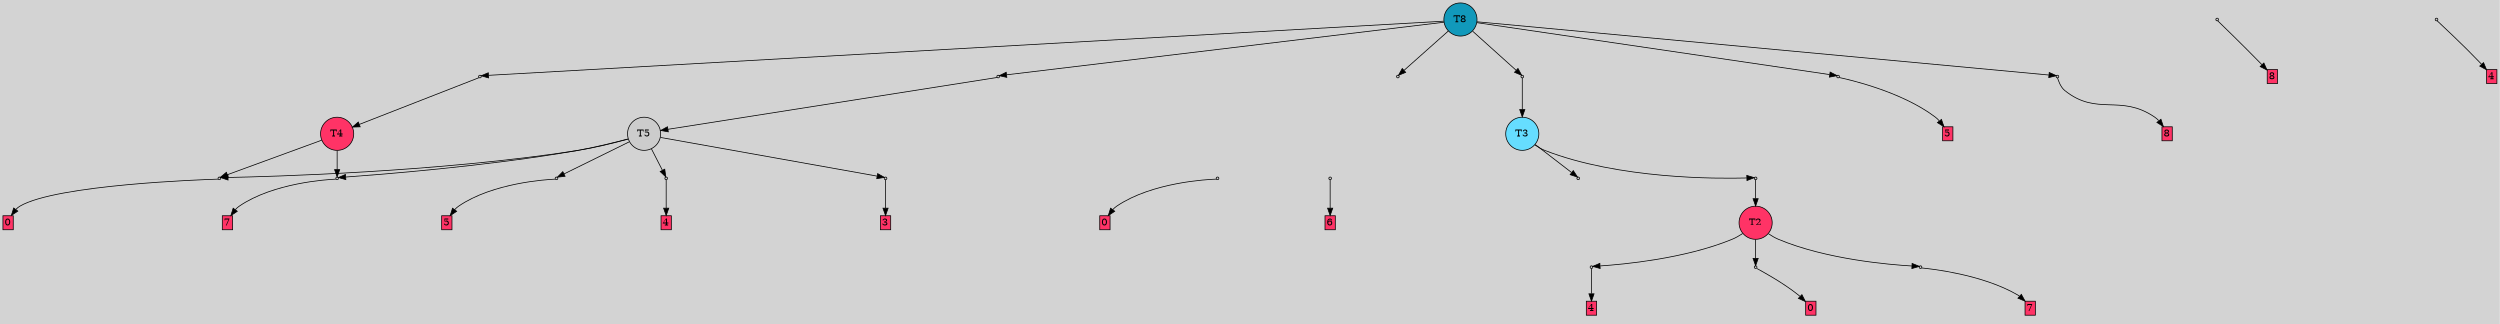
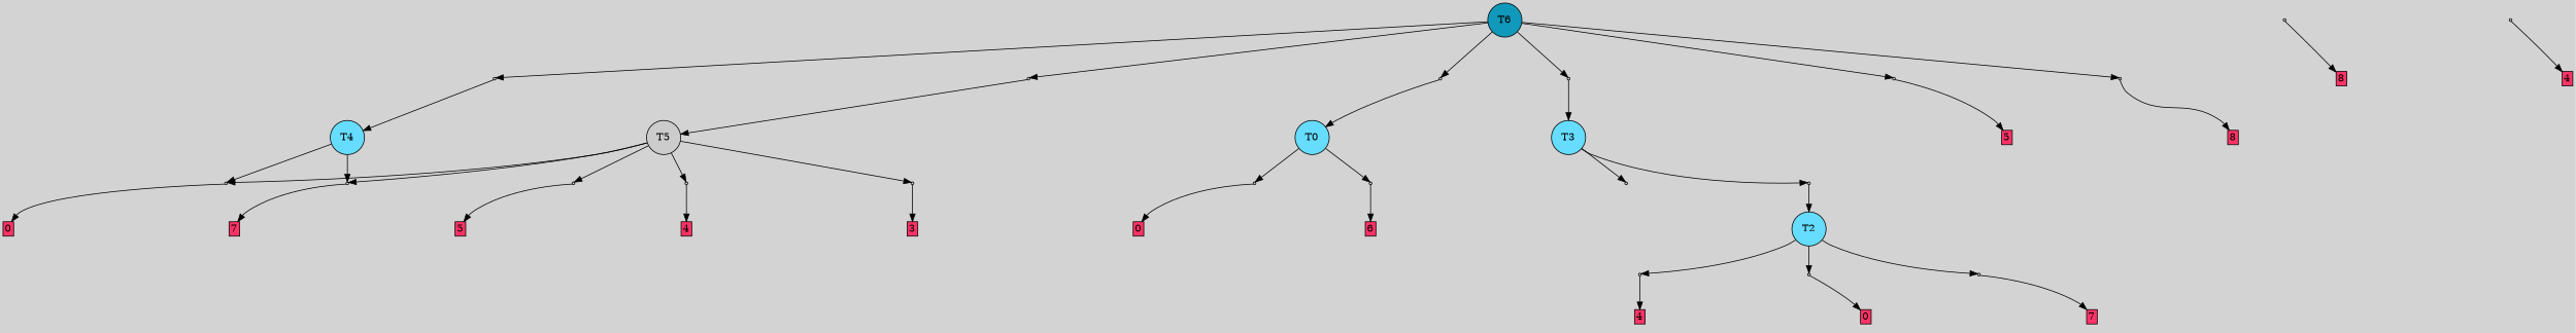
  digraph {
    bgcolor=lightgray
    node [fillcolor="#cccccc" shape=box style=filled]
-   T6 [fillcolor="#1199bb" shape=circle label=T8]
+   T6 [fillcolor="#1199bb" shape=circle]
    P14 [shape=point]
    P15 [shape=point]
    P16 [shape=point]
    P17 [shape=point]
    P18 [shape=point]
    P19 [shape=point]
+   T0 [fillcolor="#66ddff" shape=circle]
    P0 [shape=point]
    P1 [shape=point]
    n11 [label="9|0&2|1#3|4#0|1#3|5#3|4#1|5&#92;n" style=invis fillcolor=""]
    n12 [fillcolor="#ff3366" height=0 label=6 margin=0.03 width=0]
    n13 [label="11|7&0|1#0|5#3|3#0|5#0|5#1|7&#92;n9|0&3|0#0|7#0|1#1|6#1|6#0|6&#92;n" style=invis fillcolor=""]
    n14 [fillcolor="#ff3366" height=0 label=0 margin=0.03 width=0]
    P2 [shape=point]
    n16 [label="6|5&3|7#0|2#0|1#0|7#3|7#1|3&#92;n2|0&0|5#1|5#4|7#2|5#4|1#1|6&#92;n" style=invis fillcolor=""]
    n17 [fillcolor="#ff3366" height=0 label=8 margin=0.03 width=0]
    P3 [shape=point]
    n19 [label="7|0&1|3#4|7#4|6#3|3#1|4#4|7&#92;n" style=invis fillcolor=""]
    n20 [fillcolor="#ff3366" height=0 label=4 margin=0.03 width=0]
-   T2 [fillcolor="#ff3366" shape=circle]
+   T2 [fillcolor="#66ddff" shape=circle]
    P4 [shape=point]
    P5 [shape=point]
    P6 [shape=point]
    n25 [label="7|0&1|3#4|7#4|6#3|3#1|4#4|7&#92;n" style=invis fillcolor=""]
    n26 [fillcolor="#ff3366" height=0 label=4 margin=0.03 width=0]
    n27 [label="7|0&1|3#3|2#2|2#4|1#4|0#1|3&#92;n" style=invis fillcolor=""]
    n28 [fillcolor="#ff3366" height=0 label=0 margin=0.03 width=0]
    n29 [label="2|0&4|2#3|4#3|2#3|5#0|4#1|2&#92;n" style=invis fillcolor=""]
    n30 [fillcolor="#ff3366" height=0 label=7 margin=0.03 width=0]
    T3 [fillcolor="#66ddff" shape=circle]
    P7 [shape=point]
    P8 [shape=point]
    n34 [label="8|0&1|4#1|5#2|0#4|7#3|7#4|1&#92;n" style=invis fillcolor=""]
    n35 [label="2|1&4|4#3|6#2|0#1|7#3|5#4|6&#92;n1|0&3|2#0|1#3|0#1|0#3|0#3|4&#92;n" style=invis fillcolor=""]
-   T4 [fillcolor="#ff3366" shape=circle]
+   T4 [fillcolor="#66ddff" shape=circle]
    P9 [shape=point]
    P10 [shape=point]
    n39 [label="6|5&3|7#0|2#0|1#0|7#3|7#1|3&#92;n2|0&0|5#1|5#3|7#2|5#4|1#1|6&#92;n" style=invis fillcolor=""]
    n40 [fillcolor="#ff3366" height=0 label=7 margin=0.03 width=0]
    n41 [label="8|0&0|2#4|1#0|2#2|5#3|2#2|7&#92;n" style=invis fillcolor=""]
    n42 [fillcolor="#ff3366" height=0 label=0 margin=0.03 width=0]
    T5 [shape=circle]
    P11 [shape=point]
    P12 [shape=point]
    P13 [shape=point]
    n47 [label="6|0&3|2#0|5#1|6#1|7#0|6#4|5&#92;n" style=invis fillcolor=""]
    n48 [fillcolor="#ff3366" height=0 label=5 margin=0.03 width=0]
    n49 [label="1|0&4|1#1|0#2|5#1|1#3|5#4|4&#92;n" style=invis fillcolor=""]
    n50 [fillcolor="#ff3366" height=0 label=4 margin=0.03 width=0]
    n51 [label="4|7&4|2#2|2#2|1#0|2#1|6#4|0&#92;n2|0&0|7#3|2#3|6#4|4#1|6#0|6&#92;n" style=invis fillcolor=""]
    n52 [fillcolor="#ff3366" height=0 label=3 margin=0.03 width=0]
    n53 [label="9|0&3|0#4|3#0|6#2|1#0|7#0|6&#92;n" style=invis fillcolor=""]
    n54 [label="11|6&4|3#0|4#2|7#3|4#3|7#3|3&#92;n9|0&0|6#4|7#0|6#1|5#1|5#4|4&#92;n" style=invis fillcolor=""]
    n55 [label="3|0&1|6#0|1#2|0#4|3#1|3#3|7&#92;n" style=invis fillcolor=""]
    n56 [label="3|0&3|2#0|5#4|6#3|7#1|4#2|4&#92;n" style=invis fillcolor=""]
    n57 [fillcolor="#ff3366" height=0 label=5 margin=0.03 width=0]
    n58 [label="6|5&3|7#0|2#0|1#0|7#3|7#1|3&#92;n2|0&0|5#1|5#4|7#2|5#4|1#1|6&#92;n" style=invis fillcolor=""]
    n59 [fillcolor="#ff3366" height=0 label=8 margin=0.03 width=0]
    n60 [label="1|2&3|3#3|3#0|1#2|3#2|6#4|4&#92;n6|0&0|2#3|3#1|5#4|7#3|7#0|3&#92;n" style=invis fillcolor=""]
    subgraph sub_1 {
      rank=same
      T6
    }
    T6 -> P14
    T6 -> P15
    T6 -> P16
    T6 -> P17
    T6 -> P18
    T6 -> P19
    P14 -> T4
    P14 -> n53 [style=invis]
+   P15 -> T0
    P15 -> n54 [style=invis]
    P16 -> T3
    P16 -> n55 [style=invis]
    P17 -> n56 [style=invis]
    P17 -> n57
    P18 -> n58 [style=invis]
    P18 -> n59
    P19 -> T5
    P19 -> n60 [style=invis]
+   T0 -> P0
+   T0 -> P1
    P0 -> n11 [style=invis]
    P0 -> n12
    P1 -> n13 [style=invis]
    P1 -> n14
    P2 -> n16 [style=invis]
    P2 -> n17
    P3 -> n19 [style=invis]
    P3 -> n20
    T2 -> P4
    T2 -> P5
    T2 -> P6
    P4 -> n25 [style=invis]
    P4 -> n26
    P5 -> n27 [style=invis]
    P5 -> n28
    P6 -> n29 [style=invis]
    P6 -> n30
    T3 -> P7
    T3 -> P8
    P7 -> T2
    P7 -> n34 [style=invis]
    P8 -> n35 [style=invis]
    T4 -> P9
    T4 -> P10
    P9 -> n39 [style=invis]
    P9 -> n40
    P10 -> n41 [style=invis]
    P10 -> n42
    T5 -> P9
    T5 -> P10
    T5 -> P11
    T5 -> P12
    T5 -> P13
    P11 -> n47 [style=invis]
    P11 -> n48
    P12 -> n49 [style=invis]
    P12 -> n50
    P13 -> n51 [style=invis]
    P13 -> n52
  }
